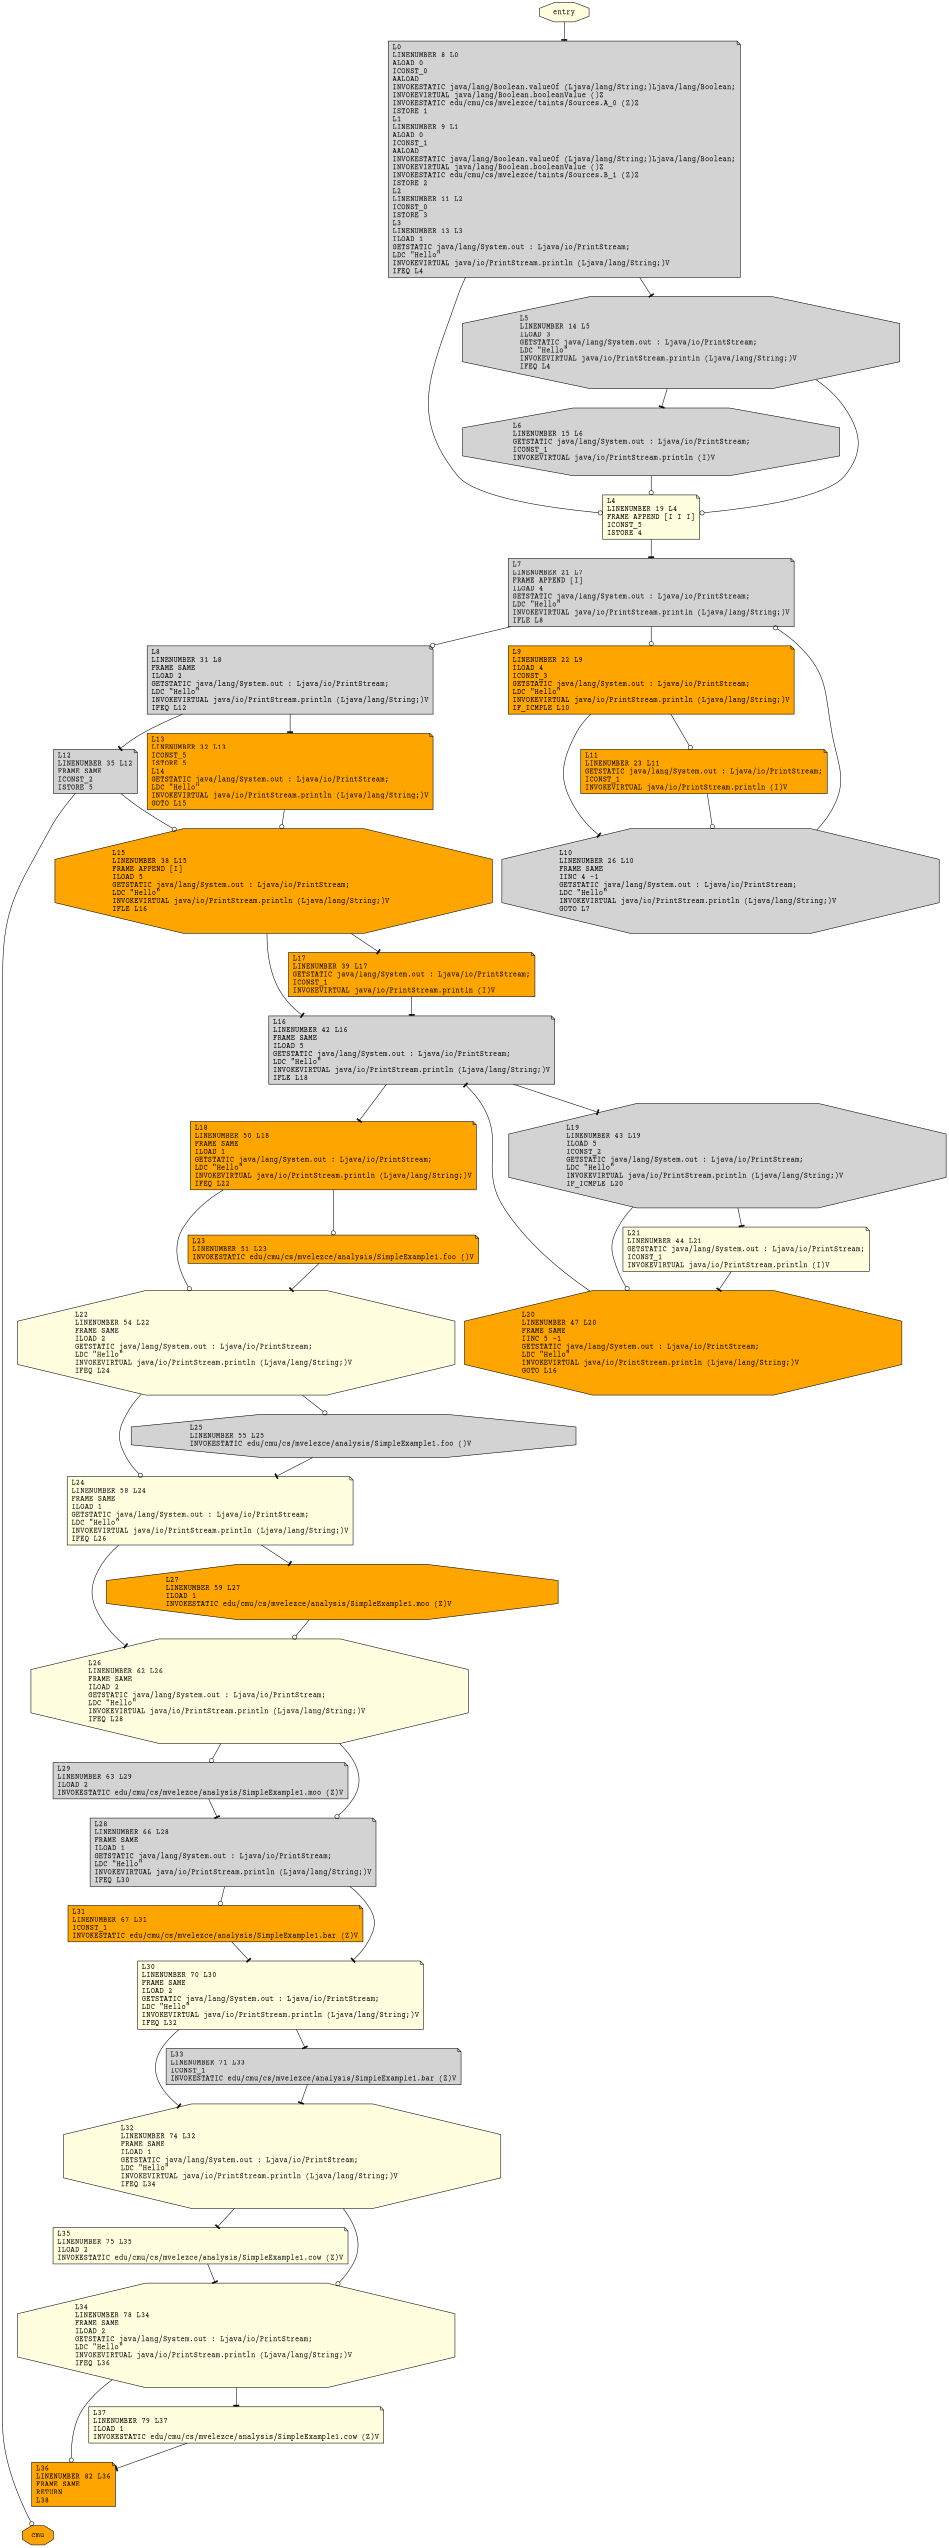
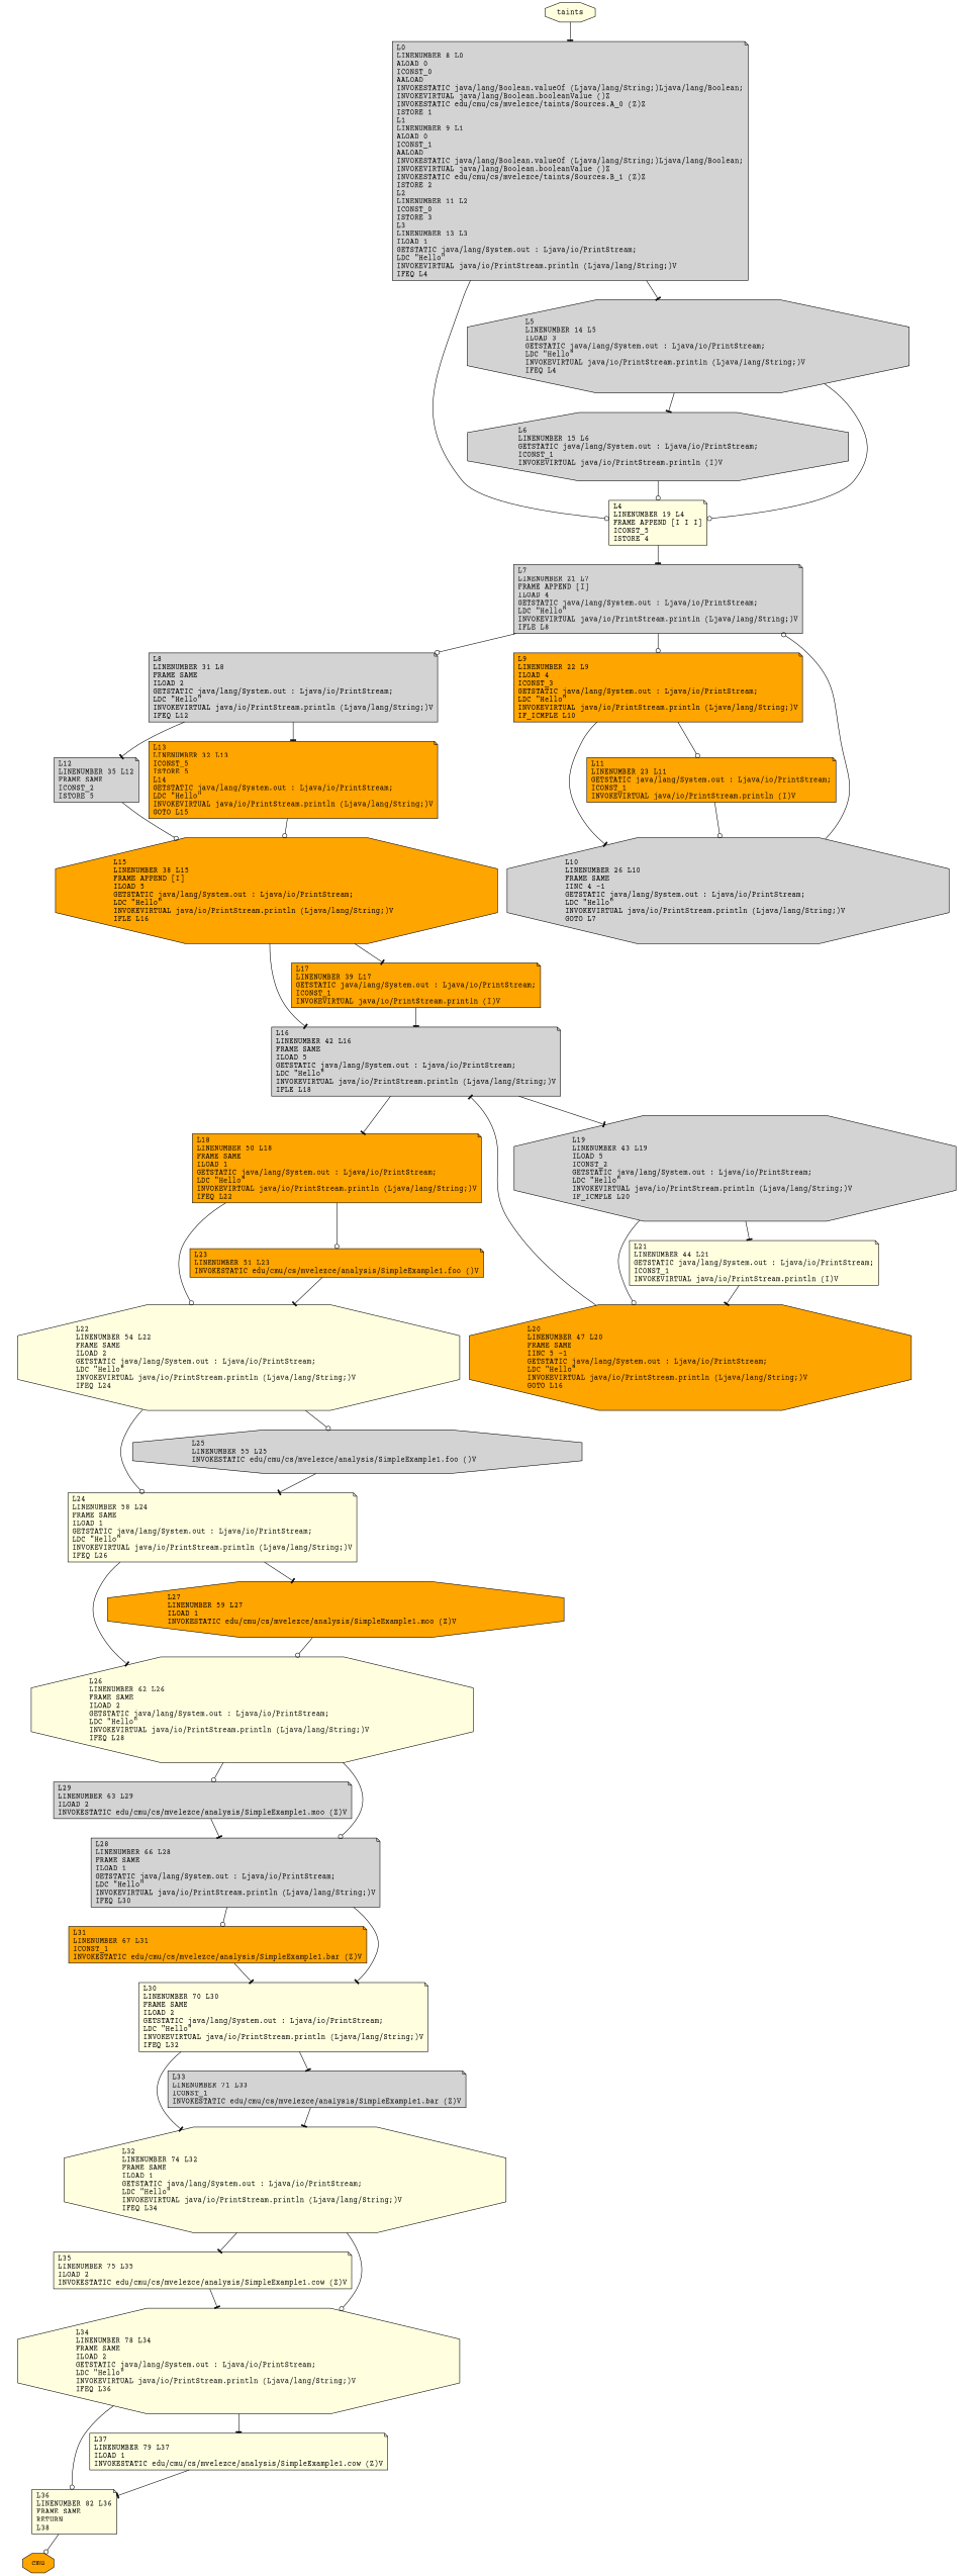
  digraph {
    fontname="Courier Prime"
    node [fillcolor=lightgrey fontname="Courier Prime" shape=note style=filled]
    edge [arrowhead=tee fontname="Courier Prime"]
    n1 [fillcolor=orange label="L17\lLINENUMBER 39 L17\lGETSTATIC java/lang/System.out : Ljava/io/PrintStream;\lICONST_1\lINVOKEVIRTUAL java/io/PrintStream.println (I)V\l"]
    n2 [label="L16\lLINENUMBER 42 L16\lFRAME SAME\lILOAD 5\lGETSTATIC java/lang/System.out : Ljava/io/PrintStream;\lLDC \"Hello\"\lINVOKEVIRTUAL java/io/PrintStream.println (Ljava/lang/String;)V\lIFLE L18\l"]
    n3 [label="L19\lLINENUMBER 43 L19\lILOAD 5\lICONST_2\lGETSTATIC java/lang/System.out : Ljava/io/PrintStream;\lLDC \"Hello\"\lINVOKEVIRTUAL java/io/PrintStream.println (Ljava/lang/String;)V\lIF_ICMPLE L20\l" shape=octagon]
    n4 [fillcolor=orange label="L18\lLINENUMBER 50 L18\lFRAME SAME\lILOAD 1\lGETSTATIC java/lang/System.out : Ljava/io/PrintStream;\lLDC \"Hello\"\lINVOKEVIRTUAL java/io/PrintStream.println (Ljava/lang/String;)V\lIFEQ L22\l"]
    n5 [label="L7\lLINENUMBER 21 L7\lFRAME APPEND [I]\lILOAD 4\lGETSTATIC java/lang/System.out : Ljava/io/PrintStream;\lLDC \"Hello\"\lINVOKEVIRTUAL java/io/PrintStream.println (Ljava/lang/String;)V\lIFLE L8\l"]
    n6 [label="L8\lLINENUMBER 31 L8\lFRAME SAME\lILOAD 2\lGETSTATIC java/lang/System.out : Ljava/io/PrintStream;\lLDC \"Hello\"\lINVOKEVIRTUAL java/io/PrintStream.println (Ljava/lang/String;)V\lIFEQ L12\l"]
    n7 [fillcolor=orange label="L9\lLINENUMBER 22 L9\lILOAD 4\lICONST_3\lGETSTATIC java/lang/System.out : Ljava/io/PrintStream;\lLDC \"Hello\"\lINVOKEVIRTUAL java/io/PrintStream.println (Ljava/lang/String;)V\lIF_ICMPLE L10\l"]
    n8 [fillcolor=orange label="L13\lLINENUMBER 32 L13\lICONST_5\lISTORE 5\lL14\lGETSTATIC java/lang/System.out : Ljava/io/PrintStream;\lLDC \"Hello\"\lINVOKEVIRTUAL java/io/PrintStream.println (Ljava/lang/String;)V\lGOTO L15\l"]
    n9 [label="L12\lLINENUMBER 35 L12\lFRAME SAME\lICONST_2\lISTORE 5\l"]
    n10 [fillcolor=orange label="L11\lLINENUMBER 23 L11\lGETSTATIC java/lang/System.out : Ljava/io/PrintStream;\lICONST_1\lINVOKEVIRTUAL java/io/PrintStream.println (I)V\l"]
    n11 [label="L10\lLINENUMBER 26 L10\lFRAME SAME\lIINC 4 -1\lGETSTATIC java/lang/System.out : Ljava/io/PrintStream;\lLDC \"Hello\"\lINVOKEVIRTUAL java/io/PrintStream.println (Ljava/lang/String;)V\lGOTO L7\l" shape=octagon]
    n12 [fillcolor=lightyellow label="L4\lLINENUMBER 19 L4\lFRAME APPEND [I I I]\lICONST_5\lISTORE 4\l"]
    n13 [label="L25\lLINENUMBER 55 L25\lINVOKESTATIC edu/cmu/cs/mvelezce/analysis/SimpleExample1.foo ()V\l" shape=octagon]
    n14 [fillcolor=lightyellow label="L24\lLINENUMBER 58 L24\lFRAME SAME\lILOAD 1\lGETSTATIC java/lang/System.out : Ljava/io/PrintStream;\lLDC \"Hello\"\lINVOKEVIRTUAL java/io/PrintStream.println (Ljava/lang/String;)V\lIFEQ L26\l"]
    n15 [fillcolor=orange label="L27\lLINENUMBER 59 L27\lILOAD 1\lINVOKESTATIC edu/cmu/cs/mvelezce/analysis/SimpleExample1.moo (Z)V\l" shape=octagon]
    n16 [fillcolor=lightyellow label="L26\lLINENUMBER 62 L26\lFRAME SAME\lILOAD 2\lGETSTATIC java/lang/System.out : Ljava/io/PrintStream;\lLDC \"Hello\"\lINVOKEVIRTUAL java/io/PrintStream.println (Ljava/lang/String;)V\lIFEQ L28\l" shape=octagon]
    n17 [label="L28\lLINENUMBER 66 L28\lFRAME SAME\lILOAD 1\lGETSTATIC java/lang/System.out : Ljava/io/PrintStream;\lLDC \"Hello\"\lINVOKEVIRTUAL java/io/PrintStream.println (Ljava/lang/String;)V\lIFEQ L30\l"]
    n18 [label="L29\lLINENUMBER 63 L29\lILOAD 2\lINVOKESTATIC edu/cmu/cs/mvelezce/analysis/SimpleExample1.moo (Z)V\l"]
    n19 [fillcolor=orange label="L15\lLINENUMBER 38 L15\lFRAME APPEND [I]\lILOAD 5\lGETSTATIC java/lang/System.out : Ljava/io/PrintStream;\lLDC \"Hello\"\lINVOKEVIRTUAL java/io/PrintStream.println (Ljava/lang/String;)V\lIFLE L16\l" shape=octagon]
    n20 [fillcolor=orange label="L20\lLINENUMBER 47 L20\lFRAME SAME\lIINC 5 -1\lGETSTATIC java/lang/System.out : Ljava/io/PrintStream;\lLDC \"Hello\"\lINVOKEVIRTUAL java/io/PrintStream.println (Ljava/lang/String;)V\lGOTO L16\l" shape=octagon]
    n21 [fillcolor=lightyellow label="L21\lLINENUMBER 44 L21\lGETSTATIC java/lang/System.out : Ljava/io/PrintStream;\lICONST_1\lINVOKEVIRTUAL java/io/PrintStream.println (I)V\l"]
    n22 [fillcolor=lightyellow label="L37\lLINENUMBER 79 L37\lILOAD 1\lINVOKESTATIC edu/cmu/cs/mvelezce/analysis/SimpleExample1.cow (Z)V\l"]
-   n23 [fillcolor=orange label="L36\lLINENUMBER 82 L36\lFRAME SAME\lRETURN\lL38\l"]
+   n23 [fillcolor=lightyellow label="L36\lLINENUMBER 82 L36\lFRAME SAME\lRETURN\lL38\l"]
    n24 [fillcolor=orange label=cmu shape=octagon]
    n25 [fillcolor=lightyellow label="L34\lLINENUMBER 78 L34\lFRAME SAME\lILOAD 2\lGETSTATIC java/lang/System.out : Ljava/io/PrintStream;\lLDC \"Hello\"\lINVOKEVIRTUAL java/io/PrintStream.println (Ljava/lang/String;)V\lIFEQ L36\l" shape=octagon]
    n26 [fillcolor=lightyellow label="L22\lLINENUMBER 54 L22\lFRAME SAME\lILOAD 2\lGETSTATIC java/lang/System.out : Ljava/io/PrintStream;\lLDC \"Hello\"\lINVOKEVIRTUAL java/io/PrintStream.println (Ljava/lang/String;)V\lIFEQ L24\l" shape=octagon]
    n27 [fillcolor=lightyellow label="L30\lLINENUMBER 70 L30\lFRAME SAME\lILOAD 2\lGETSTATIC java/lang/System.out : Ljava/io/PrintStream;\lLDC \"Hello\"\lINVOKEVIRTUAL java/io/PrintStream.println (Ljava/lang/String;)V\lIFEQ L32\l"]
    n28 [label="L33\lLINENUMBER 71 L33\lICONST_1\lINVOKESTATIC edu/cmu/cs/mvelezce/analysis/SimpleExample1.bar (Z)V\l"]
    n29 [fillcolor=lightyellow label="L32\lLINENUMBER 74 L32\lFRAME SAME\lILOAD 1\lGETSTATIC java/lang/System.out : Ljava/io/PrintStream;\lLDC \"Hello\"\lINVOKEVIRTUAL java/io/PrintStream.println (Ljava/lang/String;)V\lIFEQ L34\l" shape=octagon]
    n30 [fillcolor=lightyellow label="L35\lLINENUMBER 75 L35\lILOAD 2\lINVOKESTATIC edu/cmu/cs/mvelezce/analysis/SimpleExample1.cow (Z)V\l"]
    n31 [label="L0\lLINENUMBER 8 L0\lALOAD 0\lICONST_0\lAALOAD\lINVOKESTATIC java/lang/Boolean.valueOf (Ljava/lang/String;)Ljava/lang/Boolean;\lINVOKEVIRTUAL java/lang/Boolean.booleanValue ()Z\lINVOKESTATIC edu/cmu/cs/mvelezce/taints/Sources.A_0 (Z)Z\lISTORE 1\lL1\lLINENUMBER 9 L1\lALOAD 0\lICONST_1\lAALOAD\lINVOKESTATIC java/lang/Boolean.valueOf (Ljava/lang/String;)Ljava/lang/Boolean;\lINVOKEVIRTUAL java/lang/Boolean.booleanValue ()Z\lINVOKESTATIC edu/cmu/cs/mvelezce/taints/Sources.B_1 (Z)Z\lISTORE 2\lL2\lLINENUMBER 11 L2\lICONST_0\lISTORE 3\lL3\lLINENUMBER 13 L3\lILOAD 1\lGETSTATIC java/lang/System.out : Ljava/io/PrintStream;\lLDC \"Hello\"\lINVOKEVIRTUAL java/io/PrintStream.println (Ljava/lang/String;)V\lIFEQ L4\l"]
    n32 [label="L5\lLINENUMBER 14 L5\lILOAD 3\lGETSTATIC java/lang/System.out : Ljava/io/PrintStream;\lLDC \"Hello\"\lINVOKEVIRTUAL java/io/PrintStream.println (Ljava/lang/String;)V\lIFEQ L4\l" shape=octagon]
    n33 [label="L6\lLINENUMBER 15 L6\lGETSTATIC java/lang/System.out : Ljava/io/PrintStream;\lICONST_1\lINVOKEVIRTUAL java/io/PrintStream.println (I)V\l" shape=octagon]
    n34 [fillcolor=orange label="L31\lLINENUMBER 67 L31\lICONST_1\lINVOKESTATIC edu/cmu/cs/mvelezce/analysis/SimpleExample1.bar (Z)V\l"]
    n35 [fillcolor=orange label="L23\lLINENUMBER 51 L23\lINVOKESTATIC edu/cmu/cs/mvelezce/analysis/SimpleExample1.foo ()V\l"]
-   entry [fillcolor=lightyellow shape=octagon]
+   entry [fillcolor=lightyellow shape=octagon label=taints]
    n1 -> n2
    n2 -> n3
    n2 -> n4
    n3 -> n20 [arrowhead=odot]
    n3 -> n21
    n4 -> n26 [arrowhead=odot]
    n4 -> n35 [arrowhead=odot]
    n5 -> n6 [arrowhead=odot]
    n5 -> n7 [arrowhead=odot]
    n6 -> n8
    n6 -> n9
    n7 -> n10 [arrowhead=odot]
    n7 -> n11
    n8 -> n19 [arrowhead=odot]
    n9 -> n19 [arrowhead=odot]
    n10 -> n11 [arrowhead=odot]
    n11 -> n5 [arrowhead=odot]
    n12 -> n5
    n13 -> n14
    n14 -> n15
    n14 -> n16
    n15 -> n16 [arrowhead=odot]
    n16 -> n17 [arrowhead=odot]
    n16 -> n18 [arrowhead=odot]
    n17 -> n27
    n17 -> n34 [arrowhead=odot]
    n18 -> n17
    n19 -> n1
    n19 -> n2
    n20 -> n2
    n21 -> n20
    n22 -> n23
-   n9 -> n24 [arrowhead=odot]
+   n23 -> n24 [arrowhead=odot]
    n25 -> n22
    n25 -> n23 [arrowhead=odot]
    n26 -> n13 [arrowhead=odot]
    n26 -> n14 [arrowhead=odot]
    n27 -> n28
    n27 -> n29
    n28 -> n29
    n29 -> n25 [arrowhead=odot]
    n29 -> n30
    n30 -> n25
    n31 -> n12 [arrowhead=odot]
    n31 -> n32
    n32 -> n12 [arrowhead=odot]
    n32 -> n33
    n33 -> n12 [arrowhead=odot]
    n34 -> n27
    n35 -> n26
    entry -> n31
  }
